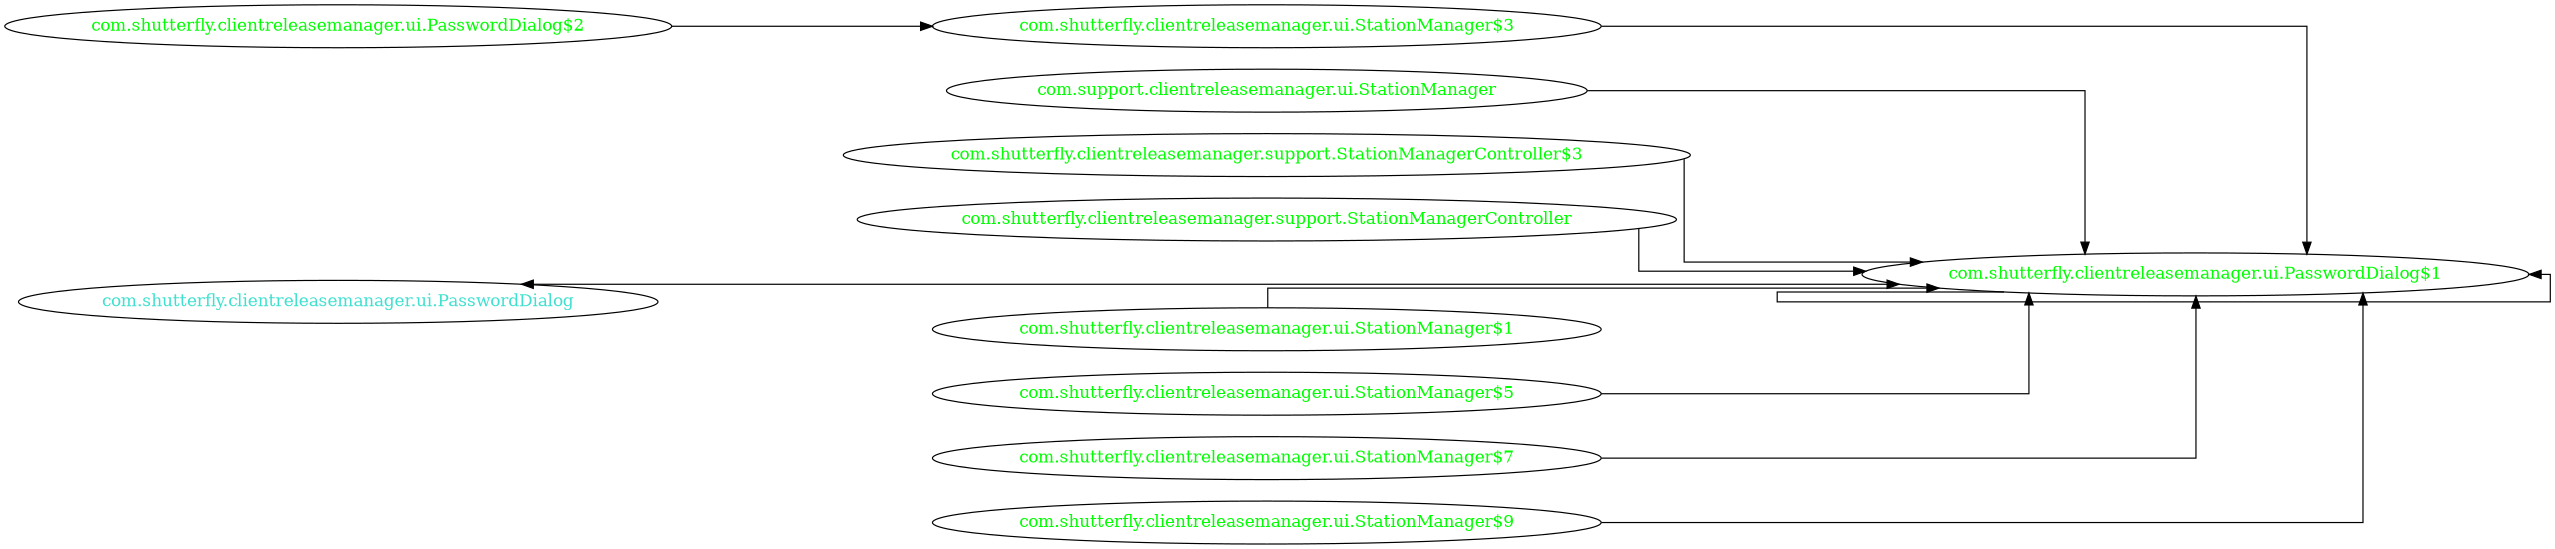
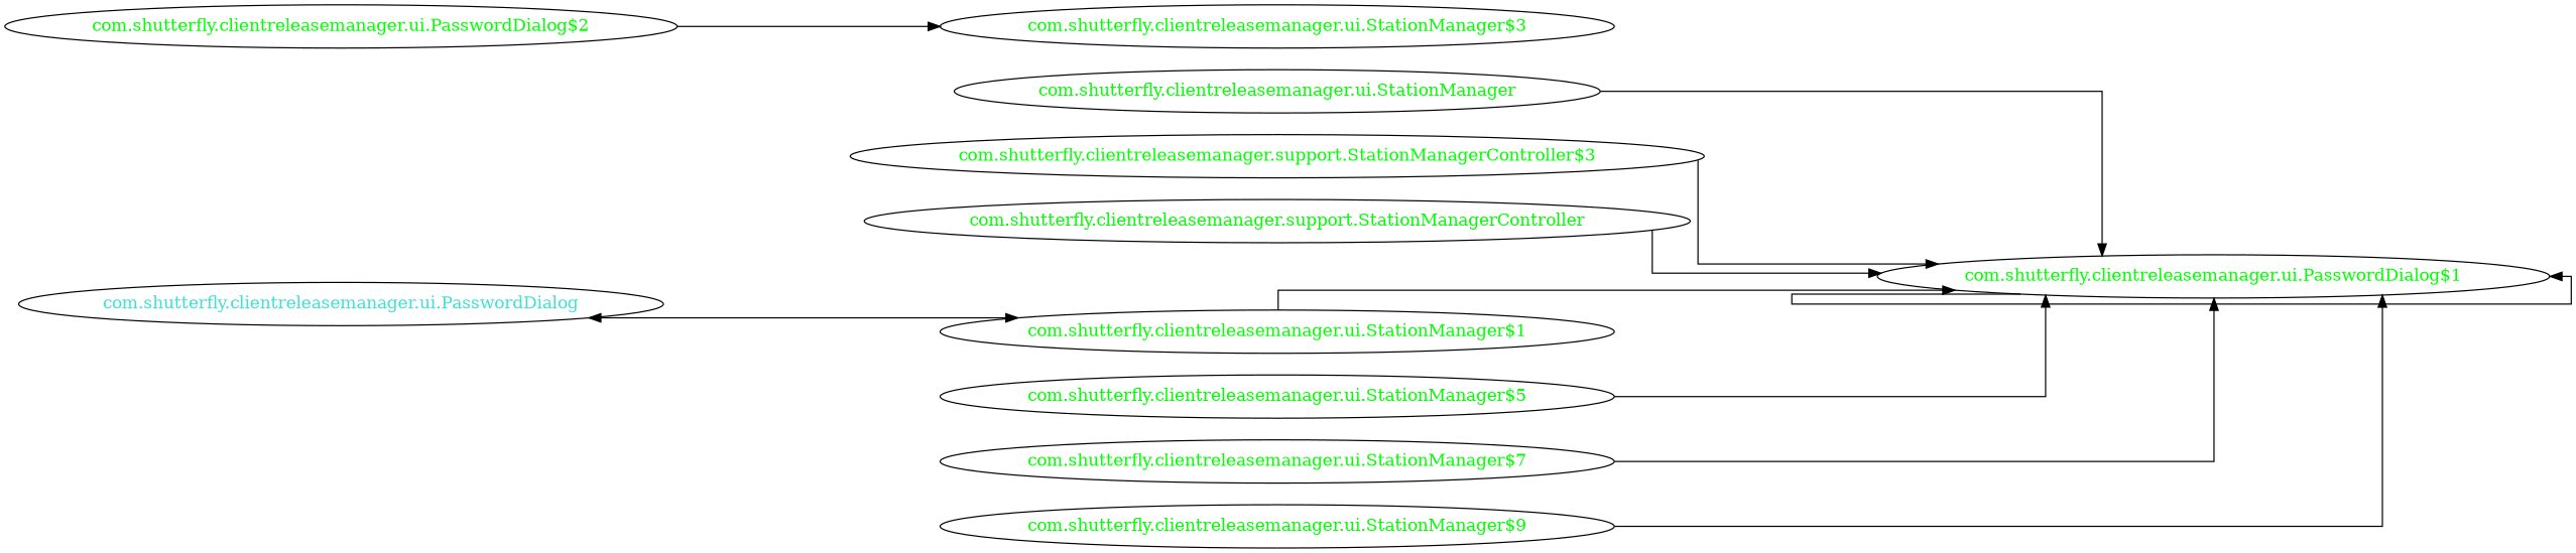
  digraph {
    concentrate=true
    rankdir=LR
    ranksep=2.0
    splines=ortho
    node [fontcolor=green]
    "com.shutterfly.clientreleasemanager.ui.PasswordDialog$1"
    "com.shutterfly.clientreleasemanager.ui.PasswordDialog$2"
    "com.shutterfly.clientreleasemanager.ui.StationManager$3"
-   "com.shutterfly.clientreleasemanager.ui.StationManager" [label="com.support.clientreleasemanager.ui.StationManager"]
+   "com.shutterfly.clientreleasemanager.ui.StationManager"
    "com.shutterfly.clientreleasemanager.support.StationManagerController$3"
    "com.shutterfly.clientreleasemanager.support.StationManagerController"
    "com.shutterfly.clientreleasemanager.ui.StationManager$1"
    "com.shutterfly.clientreleasemanager.ui.StationManager$5"
    "com.shutterfly.clientreleasemanager.ui.StationManager$7"
    "com.shutterfly.clientreleasemanager.ui.StationManager$9"
    "com.shutterfly.clientreleasemanager.ui.PasswordDialog" [fontcolor=turquoise]
    "com.shutterfly.clientreleasemanager.ui.PasswordDialog$1" -> "com.shutterfly.clientreleasemanager.ui.PasswordDialog$1"
    "com.shutterfly.clientreleasemanager.ui.PasswordDialog$2" -> "com.shutterfly.clientreleasemanager.ui.StationManager$3"
-   "com.shutterfly.clientreleasemanager.ui.StationManager$3" -> "com.shutterfly.clientreleasemanager.ui.PasswordDialog$1"
    "com.shutterfly.clientreleasemanager.ui.StationManager" -> "com.shutterfly.clientreleasemanager.ui.PasswordDialog$1"
    "com.shutterfly.clientreleasemanager.support.StationManagerController$3" -> "com.shutterfly.clientreleasemanager.ui.PasswordDialog$1"
    "com.shutterfly.clientreleasemanager.support.StationManagerController" -> "com.shutterfly.clientreleasemanager.ui.PasswordDialog$1"
    "com.shutterfly.clientreleasemanager.ui.StationManager$1" -> "com.shutterfly.clientreleasemanager.ui.PasswordDialog$1"
    "com.shutterfly.clientreleasemanager.ui.StationManager$5" -> "com.shutterfly.clientreleasemanager.ui.PasswordDialog$1"
    "com.shutterfly.clientreleasemanager.ui.StationManager$7" -> "com.shutterfly.clientreleasemanager.ui.PasswordDialog$1"
    "com.shutterfly.clientreleasemanager.ui.StationManager$9" -> "com.shutterfly.clientreleasemanager.ui.PasswordDialog$1"
-   "com.shutterfly.clientreleasemanager.ui.PasswordDialog" -> "com.shutterfly.clientreleasemanager.ui.PasswordDialog$1" [dir=both]
+   "com.shutterfly.clientreleasemanager.ui.PasswordDialog" -> "com.shutterfly.clientreleasemanager.ui.StationManager$1" [dir=both]
  }
